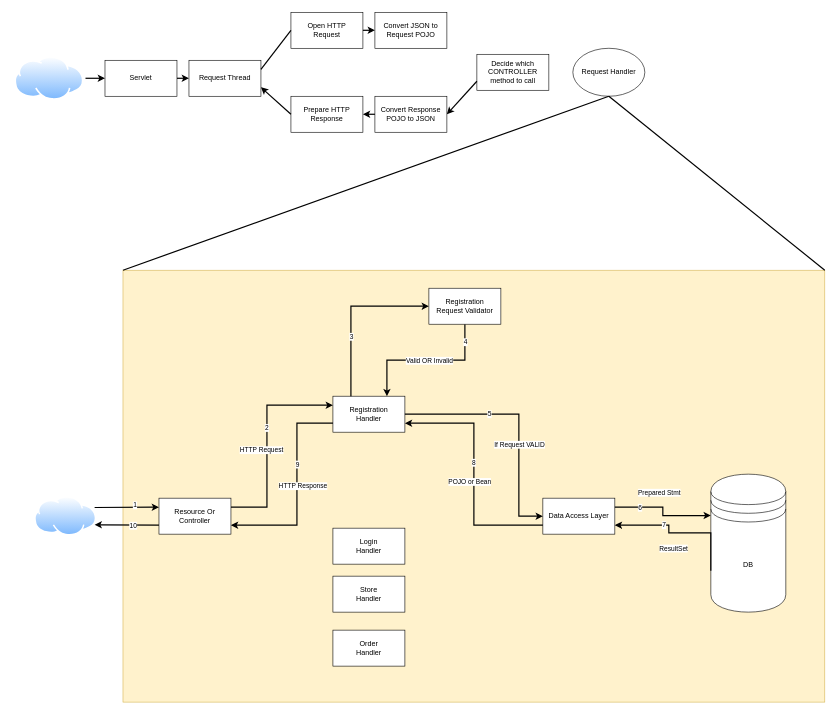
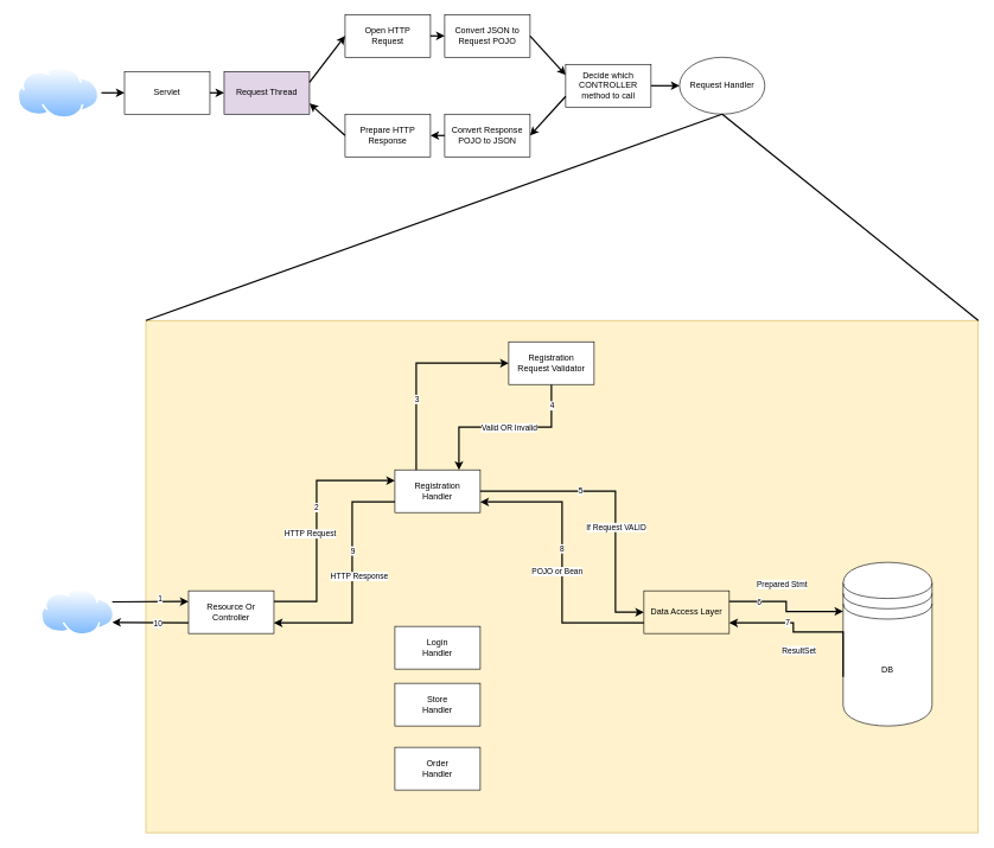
  <mxCell id="0" />
  <mxCell id="1" parent="0" />
  <mxCell id="2" value="" style="rounded=0;whiteSpace=wrap;html=1;fillColor=#fff2cc;strokeColor=#d6b656;" vertex="1" parent="1"><mxGeometry x="204" y="450" width="1170" height="720" as="geometry" /></mxCell>
  <mxCell id="3" value="Servlet" style="rounded=0;whiteSpace=wrap;html=1;" vertex="1" parent="1"><mxGeometry x="174" y="100" width="120" height="60" as="geometry" /></mxCell>
  <mxCell id="4" value="" style="aspect=fixed;perimeter=ellipsePerimeter;html=1;align=center;shadow=0;dashed=0;spacingTop=3;image;image=img/lib/active_directory/internet_cloud.svg;" vertex="1" parent="1"><mxGeometry x="20.66" y="93.75" width="120.84" height="72.5" as="geometry" /></mxCell>
- <mxCell id="5" value="Request Thread" style="rounded=0;whiteSpace=wrap;html=1;" vertex="1" parent="1"><mxGeometry x="314" y="100" width="120" height="60" as="geometry" /></mxCell>
+ <mxCell id="5" value="Request Thread" style="rounded=0;whiteSpace=wrap;html=1;fillColor=#e1d5e7;" vertex="1" parent="1"><mxGeometry x="314" y="100" width="120" height="60" as="geometry" /></mxCell>
  <mxCell id="6" value="Open HTTP &lt;br&gt;Request" style="rounded=0;whiteSpace=wrap;html=1;" vertex="1" parent="1"><mxGeometry x="484" y="20" width="120" height="60" as="geometry" /></mxCell>
  <mxCell id="7" value="Decide which CONTROLLER method to call" style="rounded=0;whiteSpace=wrap;html=1;" vertex="1" parent="1"><mxGeometry x="794" y="90" width="120" height="60" as="geometry" /></mxCell>
  <mxCell id="8" value="Resource Or Controller" style="rounded=0;whiteSpace=wrap;html=1;" vertex="1" parent="1"><mxGeometry x="264" y="830" width="120" height="60" as="geometry" /></mxCell>
  <mxCell id="9" value="Registration &lt;br&gt;Handler" style="rounded=0;whiteSpace=wrap;html=1;" vertex="1" parent="1"><mxGeometry x="554" y="660" width="120" height="60" as="geometry" /></mxCell>
  <mxCell id="10" value="Login&lt;br&gt;Handler" style="rounded=0;whiteSpace=wrap;html=1;" vertex="1" parent="1"><mxGeometry x="554" y="880" width="120" height="60" as="geometry" /></mxCell>
  <mxCell id="11" value="Store&lt;br&gt;Handler" style="rounded=0;whiteSpace=wrap;html=1;" vertex="1" parent="1"><mxGeometry x="554" y="960" width="120" height="60" as="geometry" /></mxCell>
  <mxCell id="12" value="Order&lt;br&gt;Handler" style="rounded=0;whiteSpace=wrap;html=1;" vertex="1" parent="1"><mxGeometry x="554" y="1050" width="120" height="60" as="geometry" /></mxCell>
- <mxCell id="13" value="Data Access Layer" style="rounded=0;whiteSpace=wrap;html=1;" vertex="1" parent="1"><mxGeometry x="904" y="830" width="120" height="60" as="geometry" /></mxCell>
+ <mxCell id="13" value="Data Access Layer" style="rounded=0;whiteSpace=wrap;html=1;fillColor=#fff2cc;" vertex="1" parent="1"><mxGeometry x="904" y="830" width="120" height="60" as="geometry" /></mxCell>
  <mxCell id="14" value="DB" style="shape=datastore;whiteSpace=wrap;html=1;" vertex="1" parent="1"><mxGeometry x="1184" y="790" width="125" height="230" as="geometry" /></mxCell>
  <mxCell id="15" value="" style="endArrow=classic;html=1;rounded=0;exitX=0;exitY=0.75;exitDx=0;exitDy=0;entryX=1;entryY=0.75;entryDx=0;entryDy=0;strokeWidth=2;" edge="1" parent="1" source="8" target="17"><mxGeometry width="50" height="50" relative="1" as="geometry"><mxPoint x="282.33" y="672.5" as="sourcePoint" /><mxPoint x="394" y="480" as="targetPoint" /></mxGeometry></mxCell>
  <mxCell id="16" value="10" style="edgeLabel;html=1;align=center;verticalAlign=middle;resizable=0;points=[];" vertex="1" connectable="0" parent="15"><mxGeometry x="-0.198" y="1" relative="1" as="geometry"><mxPoint as="offset" /></mxGeometry></mxCell>
  <mxCell id="17" value="" style="aspect=fixed;perimeter=ellipsePerimeter;html=1;align=center;shadow=0;dashed=0;spacingTop=3;image;image=img/lib/active_directory/internet_cloud.svg;" vertex="1" parent="1"><mxGeometry x="54" y="827.5" width="108.33" height="65" as="geometry" /></mxCell>
  <mxCell id="18" value="" style="endArrow=classic;html=1;rounded=0;exitX=1;exitY=0.5;exitDx=0;exitDy=0;entryX=0;entryY=0.5;entryDx=0;entryDy=0;edgeStyle=orthogonalEdgeStyle;startArrow=none;startFill=0;strokeWidth=2;" edge="1" parent="1" source="9" target="13"><mxGeometry width="50" height="50" relative="1" as="geometry"><mxPoint x="314" y="560" as="sourcePoint" /><mxPoint x="364" y="510" as="targetPoint" /><Array as="points"><mxPoint x="864" y="690" /><mxPoint x="864" y="860" /></Array></mxGeometry></mxCell>
  <mxCell id="19" value="If Request VALID" style="edgeLabel;html=1;align=center;verticalAlign=middle;resizable=0;points=[];" vertex="1" connectable="0" parent="18"><mxGeometry x="0.052" y="3" relative="1" as="geometry"><mxPoint x="-3" y="30" as="offset" /></mxGeometry></mxCell>
  <mxCell id="20" value="5" style="edgeLabel;html=1;align=center;verticalAlign=middle;resizable=0;points=[];" vertex="1" connectable="0" parent="18"><mxGeometry x="-0.3" y="1" relative="1" as="geometry"><mxPoint as="offset" /></mxGeometry></mxCell>
  <mxCell id="21" value="" style="endArrow=classic;html=1;rounded=0;exitX=1;exitY=0.25;exitDx=0;exitDy=0;entryX=0;entryY=0.25;entryDx=0;entryDy=0;edgeStyle=orthogonalEdgeStyle;startArrow=none;startFill=0;strokeWidth=2;" edge="1" parent="1" source="8" target="9"><mxGeometry width="50" height="50" relative="1" as="geometry"><mxPoint x="324" y="570" as="sourcePoint" /><mxPoint x="374" y="520" as="targetPoint" /><Array as="points"><mxPoint x="444" y="845" /><mxPoint x="444" y="675" /></Array></mxGeometry></mxCell>
  <mxCell id="22" value="HTTP Request" style="edgeLabel;html=1;align=center;verticalAlign=middle;resizable=0;points=[];" vertex="1" connectable="0" parent="21"><mxGeometry x="-0.175" y="-2" relative="1" as="geometry"><mxPoint x="-12" y="-16" as="offset" /></mxGeometry></mxCell>
  <mxCell id="23" value="2" style="edgeLabel;html=1;align=center;verticalAlign=middle;resizable=0;points=[];" vertex="1" connectable="0" parent="21"><mxGeometry x="0.135" y="1" relative="1" as="geometry"><mxPoint as="offset" /></mxGeometry></mxCell>
  <mxCell id="24" value="" style="endArrow=classic;html=1;rounded=0;exitX=0.25;exitY=0;exitDx=0;exitDy=0;entryX=0;entryY=0.5;entryDx=0;entryDy=0;edgeStyle=orthogonalEdgeStyle;startArrow=none;startFill=0;strokeWidth=2;" edge="1" parent="1" source="9" target="41"><mxGeometry width="50" height="50" relative="1" as="geometry"><mxPoint x="324" y="570" as="sourcePoint" /><mxPoint x="691.256" y="545.955" as="targetPoint" /></mxGeometry></mxCell>
  <mxCell id="25" value="3" style="edgeLabel;html=1;align=center;verticalAlign=middle;resizable=0;points=[];" vertex="1" connectable="0" parent="24"><mxGeometry x="-0.314" y="-3" relative="1" as="geometry"><mxPoint x="-3" y="-4" as="offset" /></mxGeometry></mxCell>
  <mxCell id="26" value="" style="endArrow=classic;html=1;rounded=0;entryX=0.75;entryY=0;entryDx=0;entryDy=0;exitX=0.5;exitY=1;exitDx=0;exitDy=0;edgeStyle=orthogonalEdgeStyle;startArrow=none;startFill=0;strokeWidth=2;" edge="1" parent="1" source="41" target="9"><mxGeometry width="50" height="50" relative="1" as="geometry"><mxPoint x="719" y="570" as="sourcePoint" /><mxPoint x="374" y="520" as="targetPoint" /></mxGeometry></mxCell>
  <mxCell id="27" value="Valid OR Invalid" style="edgeLabel;html=1;align=center;verticalAlign=middle;resizable=0;points=[];" vertex="1" connectable="0" parent="26"><mxGeometry x="-0.091" relative="1" as="geometry"><mxPoint x="-6" as="offset" /></mxGeometry></mxCell>
  <mxCell id="28" value="4" style="edgeLabel;html=1;align=center;verticalAlign=middle;resizable=0;points=[];" vertex="1" connectable="0" parent="26"><mxGeometry x="-0.768" relative="1" as="geometry"><mxPoint as="offset" /></mxGeometry></mxCell>
  <mxCell id="29" value="" style="endArrow=classic;html=1;rounded=0;exitX=1;exitY=0.25;exitDx=0;exitDy=0;entryX=0;entryY=0.3;entryDx=0;entryDy=0;edgeStyle=orthogonalEdgeStyle;startArrow=none;startFill=0;strokeWidth=2;" edge="1" parent="1" source="13" target="14"><mxGeometry width="50" height="50" relative="1" as="geometry"><mxPoint x="234" y="700" as="sourcePoint" /><mxPoint x="284" y="700" as="targetPoint" /></mxGeometry></mxCell>
  <mxCell id="30" value="Prepared Stmt" style="edgeLabel;html=1;align=center;verticalAlign=middle;resizable=0;points=[];" vertex="1" connectable="0" parent="29"><mxGeometry x="-0.162" y="3" relative="1" as="geometry"><mxPoint y="-22" as="offset" /></mxGeometry></mxCell>
  <mxCell id="31" value="6" style="edgeLabel;html=1;align=center;verticalAlign=middle;resizable=0;points=[];" vertex="1" connectable="0" parent="29"><mxGeometry x="-0.526" relative="1" as="geometry"><mxPoint as="offset" /></mxGeometry></mxCell>
  <mxCell id="32" value="7" style="endArrow=classic;html=1;rounded=0;exitX=0;exitY=0.7;exitDx=0;exitDy=0;entryX=1;entryY=0.75;entryDx=0;entryDy=0;edgeStyle=orthogonalEdgeStyle;startArrow=none;startFill=0;strokeWidth=2;" edge="1" parent="1" source="14" target="13"><mxGeometry x="0.306" width="50" height="50" relative="1" as="geometry"><mxPoint x="904" y="990" as="sourcePoint" /><mxPoint x="954" y="940" as="targetPoint" /><Array as="points"><mxPoint x="1114" y="888" /><mxPoint x="1114" y="875" /></Array><mxPoint as="offset" /></mxGeometry></mxCell>
  <mxCell id="33" value="ResultSet" style="edgeLabel;html=1;align=center;verticalAlign=middle;resizable=0;points=[];" vertex="1" connectable="0" parent="32"><mxGeometry x="0.052" y="-1" relative="1" as="geometry"><mxPoint x="-2" y="26" as="offset" /></mxGeometry></mxCell>
  <mxCell id="34" value="" style="endArrow=classic;html=1;rounded=0;exitX=0;exitY=0.75;exitDx=0;exitDy=0;entryX=1;entryY=0.75;entryDx=0;entryDy=0;edgeStyle=orthogonalEdgeStyle;startArrow=none;startFill=0;strokeWidth=2;" edge="1" parent="1" source="13" target="9"><mxGeometry width="50" height="50" relative="1" as="geometry"><mxPoint x="1144" y="728" as="sourcePoint" /><mxPoint x="1024" y="715" as="targetPoint" /></mxGeometry></mxCell>
  <mxCell id="35" value="POJO or Bean" style="edgeLabel;html=1;align=center;verticalAlign=middle;resizable=0;points=[];" vertex="1" connectable="0" parent="34"><mxGeometry x="0.064" relative="1" as="geometry"><mxPoint x="-8" y="25" as="offset" /></mxGeometry></mxCell>
  <mxCell id="36" value="8" style="edgeLabel;html=1;align=center;verticalAlign=middle;resizable=0;points=[];" vertex="1" connectable="0" parent="34"><mxGeometry x="0.1" y="1" relative="1" as="geometry"><mxPoint as="offset" /></mxGeometry></mxCell>
  <mxCell id="37" value="HTTP Response" style="endArrow=classic;html=1;rounded=0;exitX=0;exitY=0.75;exitDx=0;exitDy=0;entryX=1;entryY=0.75;entryDx=0;entryDy=0;edgeStyle=orthogonalEdgeStyle;startArrow=none;startFill=0;strokeWidth=2;" edge="1" parent="1" source="9" target="8"><mxGeometry x="-0.029" y="10" width="50" height="50" relative="1" as="geometry"><mxPoint x="904" y="715" as="sourcePoint" /><mxPoint x="684" y="715" as="targetPoint" /><Array as="points"><mxPoint x="494" y="705" /><mxPoint x="494" y="875" /></Array><mxPoint as="offset" /></mxGeometry></mxCell>
  <mxCell id="38" value="9" style="edgeLabel;html=1;align=center;verticalAlign=middle;resizable=0;points=[];" vertex="1" connectable="0" parent="37"><mxGeometry x="-0.247" relative="1" as="geometry"><mxPoint as="offset" /></mxGeometry></mxCell>
  <mxCell id="39" value="" style="endArrow=classic;html=1;rounded=0;exitX=1;exitY=0.25;exitDx=0;exitDy=0;entryX=0;entryY=0.25;entryDx=0;entryDy=0;strokeWidth=2;" edge="1" parent="1" source="17" target="8"><mxGeometry width="50" height="50" relative="1" as="geometry"><mxPoint x="224" y="600" as="sourcePoint" /><mxPoint x="274" y="550" as="targetPoint" /></mxGeometry></mxCell>
  <mxCell id="40" value="1" style="edgeLabel;html=1;align=center;verticalAlign=middle;resizable=0;points=[];" vertex="1" connectable="0" parent="39"><mxGeometry x="0.05" y="4" relative="1" as="geometry"><mxPoint x="11" as="offset" /></mxGeometry></mxCell>
  <mxCell id="41" value="&lt;span style=&quot;&quot;&gt;Registration&lt;/span&gt;&lt;br style=&quot;&quot;&gt;&lt;span style=&quot;&quot;&gt;Request Validator&lt;/span&gt;" style="rounded=0;whiteSpace=wrap;html=1;" vertex="1" parent="1"><mxGeometry x="714" y="480" width="120" height="60" as="geometry" /></mxCell>
  <mxCell id="42" value="Request Handler" style="ellipse;whiteSpace=wrap;html=1;" vertex="1" parent="1"><mxGeometry x="954" y="80" width="120" height="80" as="geometry" /></mxCell>
  <mxCell id="43" value="" style="endArrow=classic;html=1;rounded=0;strokeWidth=2;exitX=1;exitY=0.5;exitDx=0;exitDy=0;" edge="1" parent="1" source="4" target="3"><mxGeometry width="50" height="50" relative="1" as="geometry"><mxPoint x="194" y="380" as="sourcePoint" /><mxPoint x="244" y="330" as="targetPoint" /></mxGeometry></mxCell>
  <mxCell id="44" value="" style="endArrow=classic;html=1;rounded=0;strokeWidth=2;exitX=1;exitY=0.5;exitDx=0;exitDy=0;entryX=0;entryY=0.5;entryDx=0;entryDy=0;" edge="1" parent="1" source="3" target="5"><mxGeometry width="50" height="50" relative="1" as="geometry"><mxPoint x="154" y="145" as="sourcePoint" /><mxPoint x="194" y="143" as="targetPoint" /></mxGeometry></mxCell>
- <mxCell id="45" value="" style="endArrow=none;html=1;rounded=0;strokeWidth=2;exitX=1;exitY=0.25;exitDx=0;exitDy=0;entryX=0;entryY=0.5;entryDx=0;entryDy=0;" edge="1" parent="1" source="5" target="6"><mxGeometry width="50" height="50" relative="1" as="geometry"><mxPoint x="444" y="125" as="sourcePoint" /><mxPoint x="204" y="163" as="targetPoint" /></mxGeometry></mxCell>
+ <mxCell id="45" value="" style="endArrow=classic;html=1;rounded=0;strokeWidth=2;exitX=1;exitY=0.25;exitDx=0;exitDy=0;entryX=0;entryY=0.5;entryDx=0;entryDy=0;" edge="1" parent="1" source="5" target="6"><mxGeometry width="50" height="50" relative="1" as="geometry"><mxPoint x="444" y="125" as="sourcePoint" /><mxPoint x="204" y="163" as="targetPoint" /></mxGeometry></mxCell>
  <mxCell id="46" value="" style="endArrow=classic;html=1;rounded=0;strokeWidth=2;exitX=1;exitY=0.5;exitDx=0;exitDy=0;entryX=0;entryY=0.5;entryDx=0;entryDy=0;" edge="1" parent="1" source="6" target="50"><mxGeometry width="50" height="50" relative="1" as="geometry"><mxPoint x="184" y="175" as="sourcePoint" /><mxPoint x="224" y="173" as="targetPoint" /></mxGeometry></mxCell>
+ <mxCell id="47" value="" style="endArrow=classic;html=1;rounded=0;strokeWidth=2;exitX=1;exitY=0.5;exitDx=0;exitDy=0;" edge="1" parent="1" source="7" target="42"><mxGeometry width="50" height="50" relative="1" as="geometry"><mxPoint x="314" y="165" as="sourcePoint" /><mxPoint x="354" y="163" as="targetPoint" /></mxGeometry></mxCell>
  <mxCell id="48" value="" style="endArrow=none;html=1;rounded=0;strokeWidth=2;exitX=0;exitY=0;exitDx=0;exitDy=0;entryX=0.5;entryY=1;entryDx=0;entryDy=0;" edge="1" parent="1" source="2" target="42"><mxGeometry width="50" height="50" relative="1" as="geometry"><mxPoint x="964" y="420" as="sourcePoint" /><mxPoint x="1114" y="340" as="targetPoint" /></mxGeometry></mxCell>
  <mxCell id="49" value="" style="endArrow=none;html=1;rounded=0;strokeWidth=2;entryX=0.5;entryY=1;entryDx=0;entryDy=0;exitX=1;exitY=0;exitDx=0;exitDy=0;" edge="1" parent="1" source="2" target="42"><mxGeometry width="50" height="50" relative="1" as="geometry"><mxPoint x="704" y="720" as="sourcePoint" /><mxPoint x="754" y="670" as="targetPoint" /></mxGeometry></mxCell>
  <mxCell id="50" value="Convert JSON to Request POJO" style="rounded=0;whiteSpace=wrap;html=1;" vertex="1" parent="1"><mxGeometry x="624" y="20" width="120" height="60" as="geometry" /></mxCell>
+ <mxCell id="51" value="" style="endArrow=classic;html=1;rounded=0;strokeWidth=2;exitX=1;exitY=0.5;exitDx=0;exitDy=0;entryX=0;entryY=0.25;entryDx=0;entryDy=0;" edge="1" parent="1" source="50" target="7"><mxGeometry width="50" height="50" relative="1" as="geometry"><mxPoint x="604" y="60" as="sourcePoint" /><mxPoint x="754" y="115" as="targetPoint" /></mxGeometry></mxCell>
  <mxCell id="52" value="Prepare HTTP &lt;br&gt;Response" style="rounded=0;whiteSpace=wrap;html=1;" vertex="1" parent="1"><mxGeometry x="484" y="160" width="120" height="60" as="geometry" /></mxCell>
  <mxCell id="53" value="Convert Response POJO to JSON" style="rounded=0;whiteSpace=wrap;html=1;" vertex="1" parent="1"><mxGeometry x="624" y="160" width="120" height="60" as="geometry" /></mxCell>
  <mxCell id="54" value="" style="endArrow=classic;html=1;rounded=0;strokeWidth=2;exitX=0;exitY=0.5;exitDx=0;exitDy=0;entryX=1;entryY=0.75;entryDx=0;entryDy=0;" edge="1" parent="1" source="52" target="5"><mxGeometry width="50" height="50" relative="1" as="geometry"><mxPoint x="454" y="140" as="sourcePoint" /><mxPoint x="484" y="50" as="targetPoint" /></mxGeometry></mxCell>
  <mxCell id="55" value="" style="endArrow=classic;html=1;rounded=0;strokeWidth=2;exitX=0;exitY=0.5;exitDx=0;exitDy=0;entryX=1;entryY=0.5;entryDx=0;entryDy=0;" edge="1" parent="1" source="53" target="52"><mxGeometry width="50" height="50" relative="1" as="geometry"><mxPoint x="494" y="200" as="sourcePoint" /><mxPoint x="464" y="155" as="targetPoint" /></mxGeometry></mxCell>
  <mxCell id="56" value="" style="endArrow=classic;html=1;rounded=0;strokeWidth=2;exitX=0;exitY=0.75;exitDx=0;exitDy=0;entryX=1;entryY=0.5;entryDx=0;entryDy=0;" edge="1" parent="1" source="7" target="53"><mxGeometry width="50" height="50" relative="1" as="geometry"><mxPoint x="494" y="210" as="sourcePoint" /><mxPoint x="464" y="165" as="targetPoint" /></mxGeometry></mxCell>
